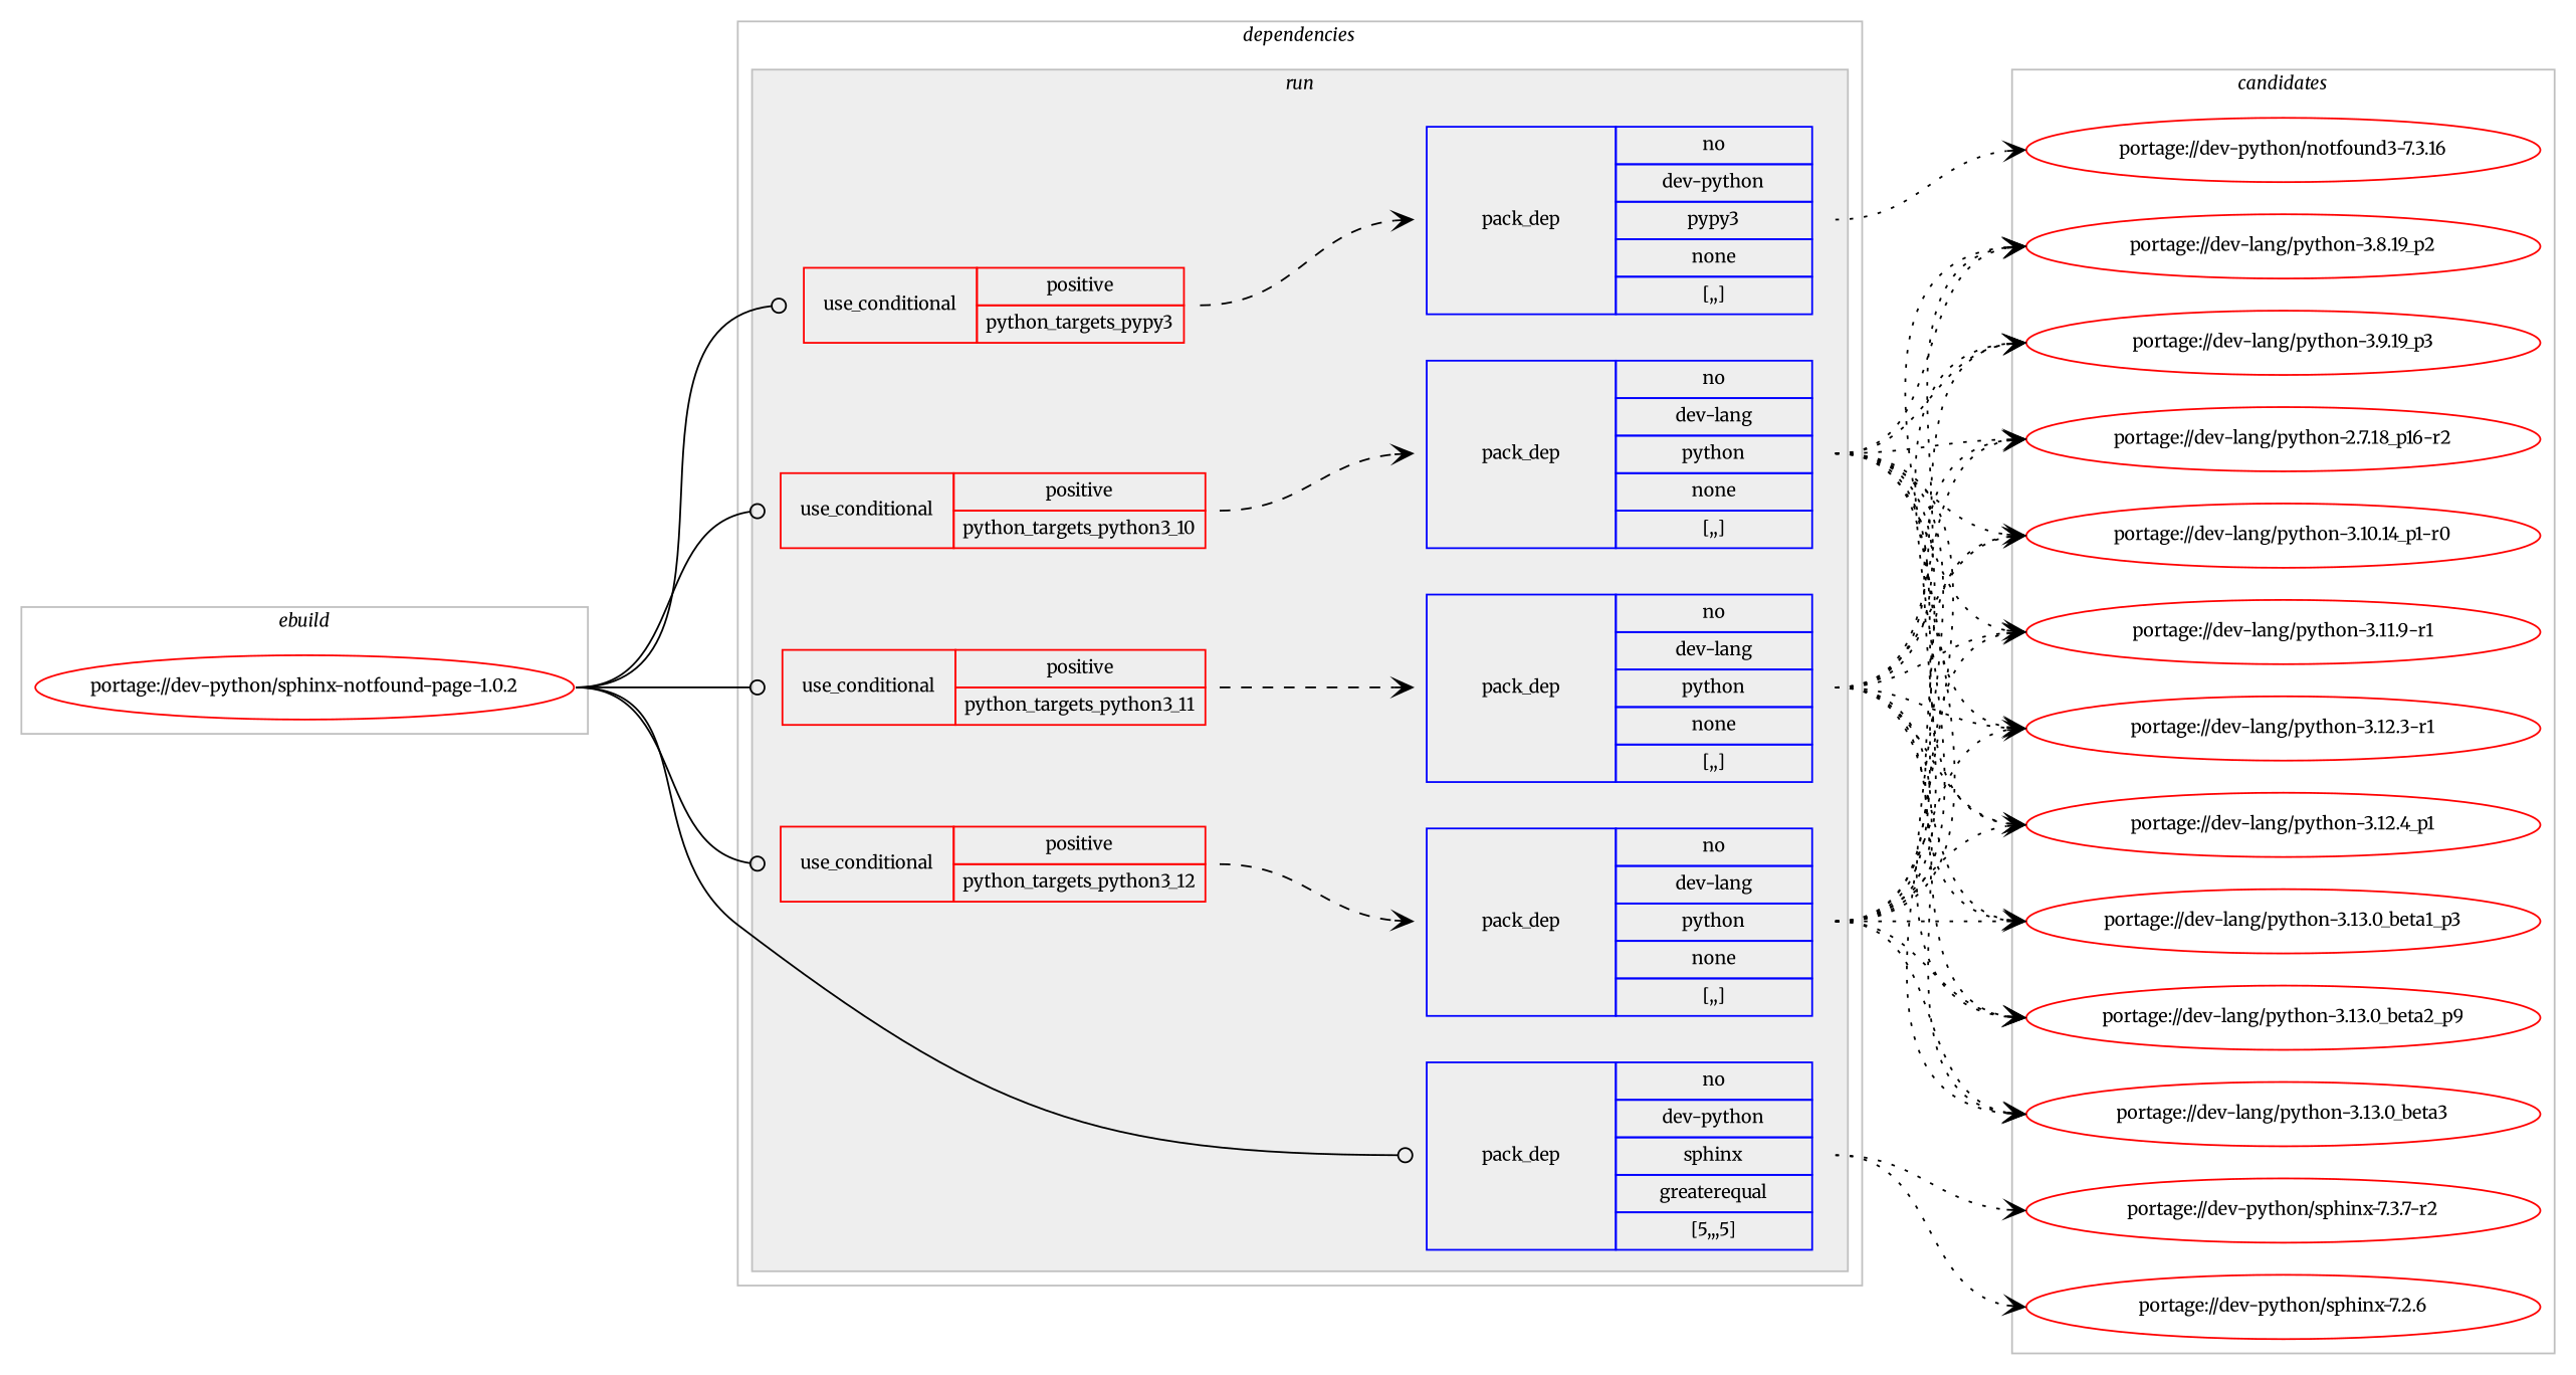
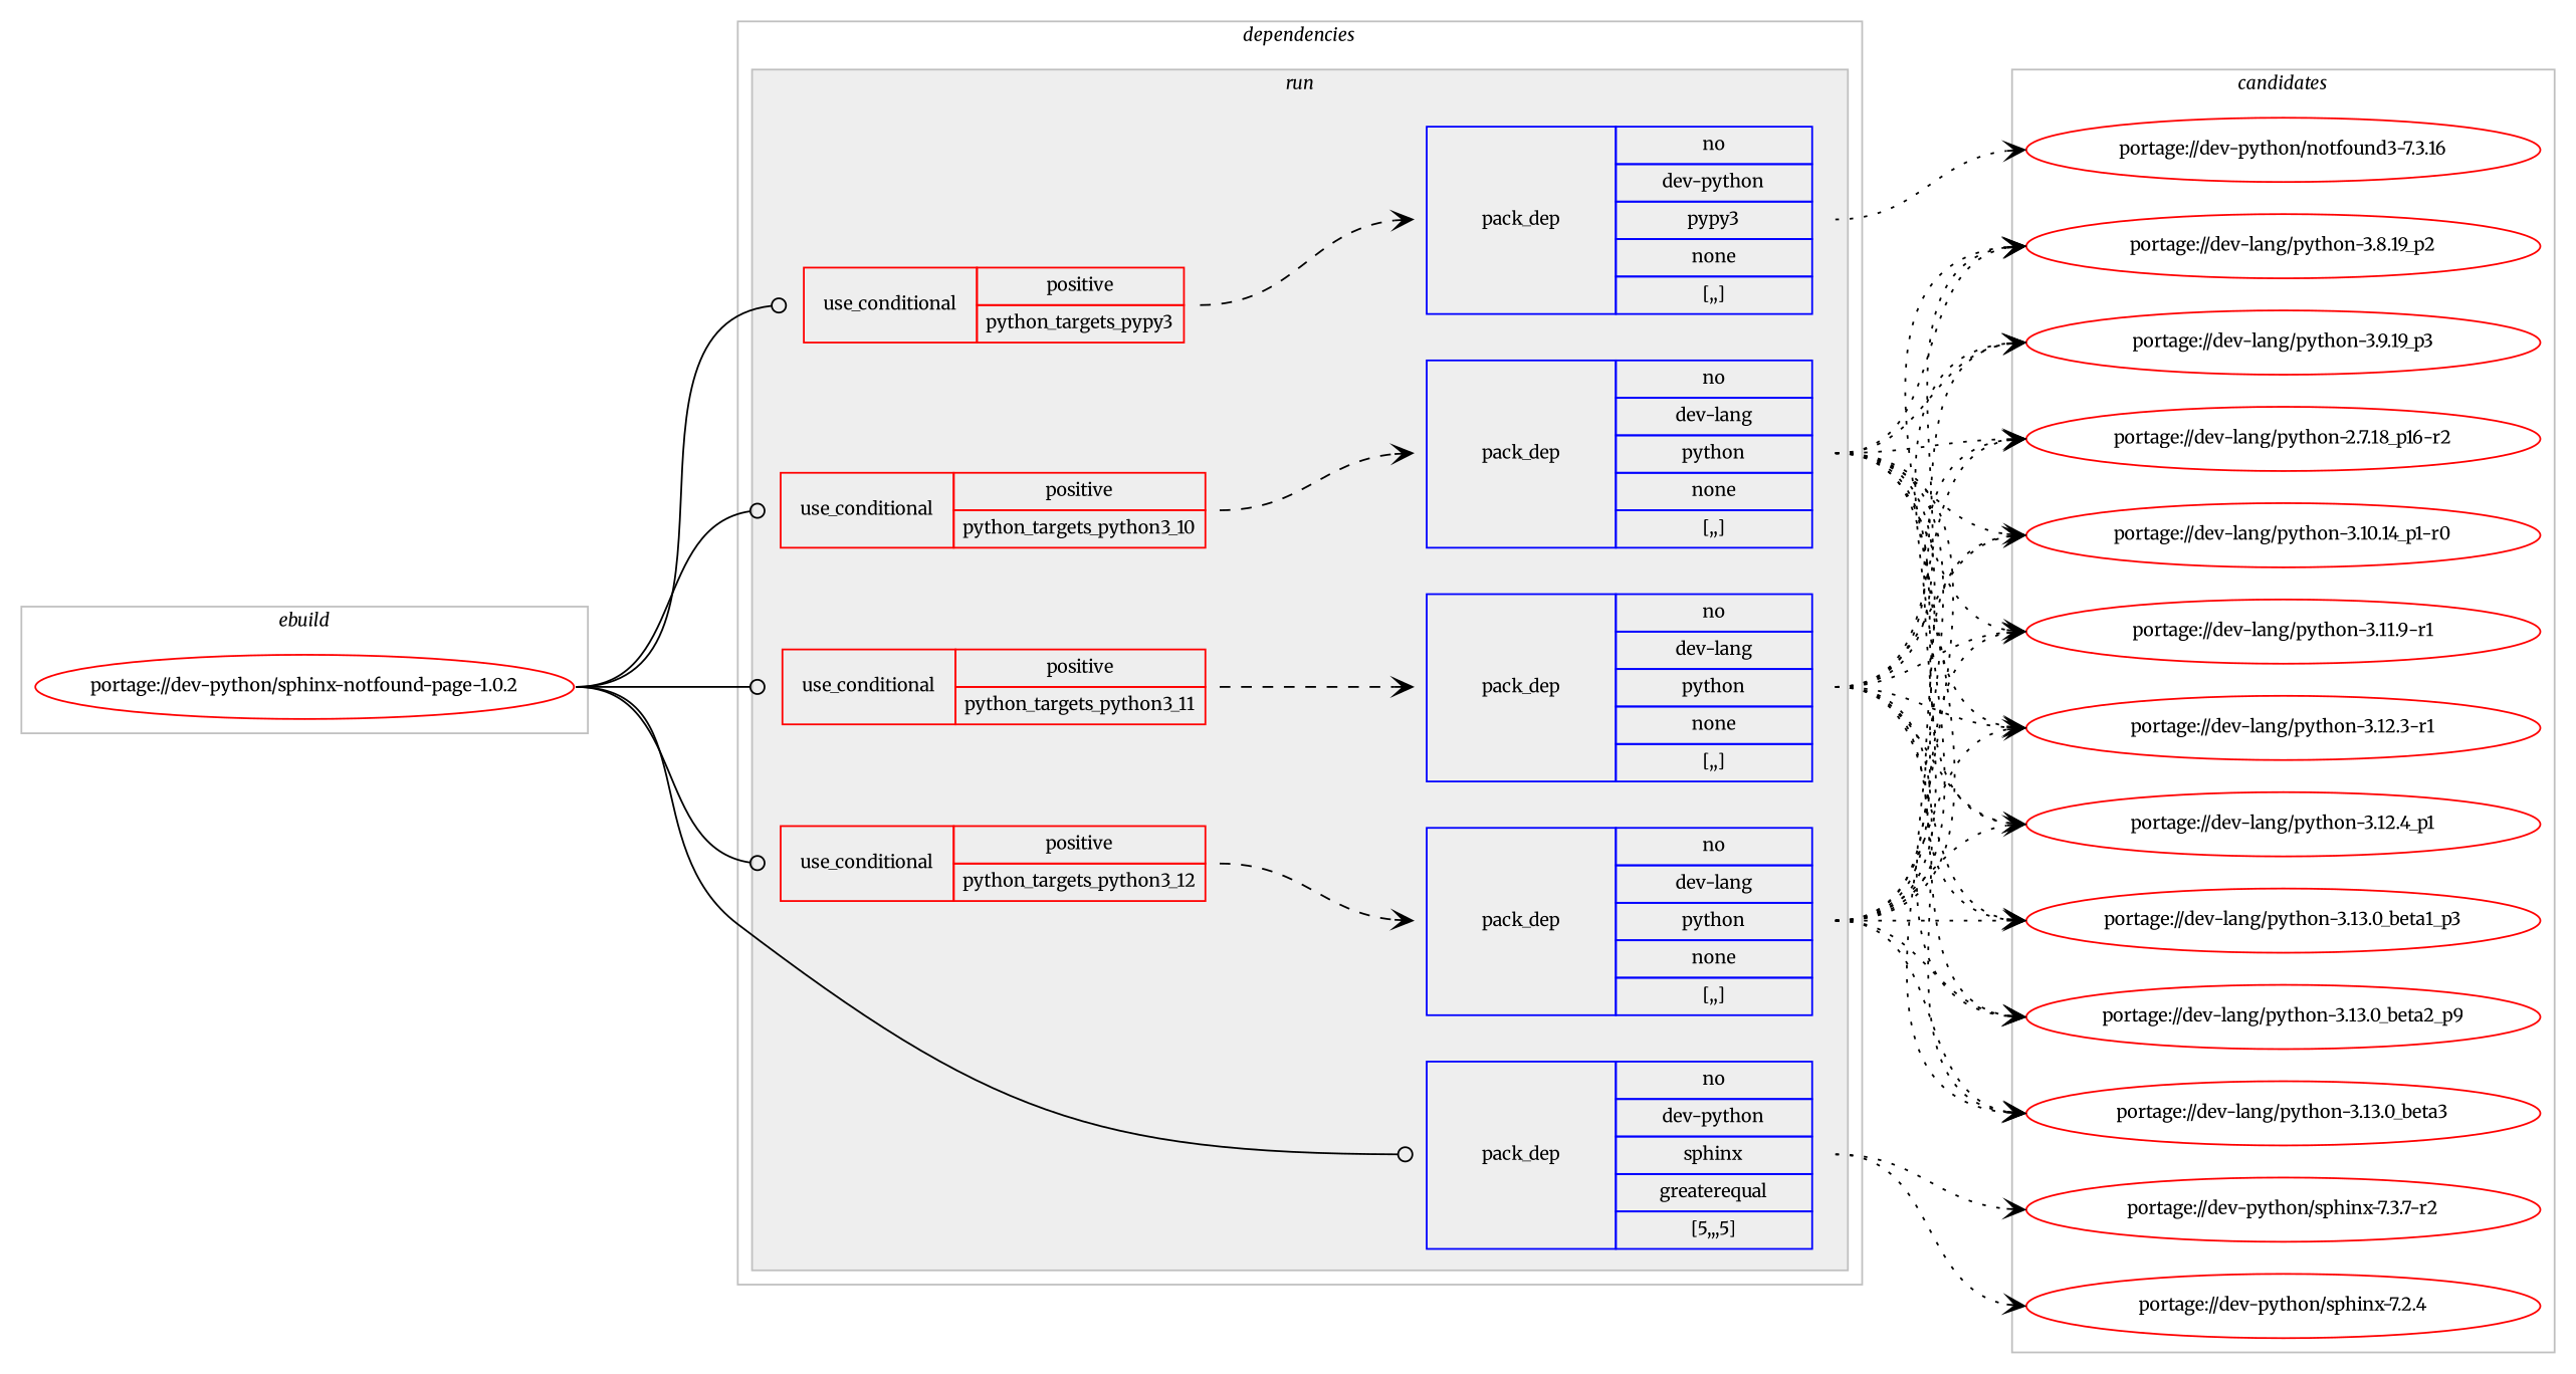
  digraph {
    compound=true
    concentrate=true
    fontname=Merriweather
    fontsize=10
    newrank=true
    rankdir=LR
    ranksep=1.5
    node [color=red fontname=Merriweather fontsize=10]
    edge [arrowhead=vee fontname=Merriweather headport=w style=dotted tailport=e weight=100]
    n1 [label="portage://dev-python/sphinx-notfound-page-1.0.2" width=4]
    n2 [color=blue label=<<TABLE BORDER="0" CELLBORDER="1" CELLSPACING="0" CELLPADDING="4" WIDTH="220"><TR><TD ROWSPAN="6" CELLPADDING="30">pack_dep</TD></TR><TR><TD WIDTH="110">no</TD></TR><TR><TD>dev-python</TD></TR><TR><TD>pypy3</TD></TR><TR><TD>none</TD></TR><TR><TD>[,,]</TD></TR></TABLE>> shape=none]
    n3 [label=<<TABLE BORDER="0" CELLBORDER="1" CELLSPACING="0" CELLPADDING="4"><TR><TD ROWSPAN="3" CELLPADDING="10">use_conditional</TD></TR><TR><TD>positive</TD></TR><TR><TD>python_targets_pypy3</TD></TR></TABLE>> shape=none]
    n4 [color=blue label=<<TABLE BORDER="0" CELLBORDER="1" CELLSPACING="0" CELLPADDING="4" WIDTH="220"><TR><TD ROWSPAN="6" CELLPADDING="30">pack_dep</TD></TR><TR><TD WIDTH="110">no</TD></TR><TR><TD>dev-lang</TD></TR><TR><TD>python</TD></TR><TR><TD>none</TD></TR><TR><TD>[,,]</TD></TR></TABLE>> shape=none]
    n5 [label=<<TABLE BORDER="0" CELLBORDER="1" CELLSPACING="0" CELLPADDING="4"><TR><TD ROWSPAN="3" CELLPADDING="10">use_conditional</TD></TR><TR><TD>positive</TD></TR><TR><TD>python_targets_python3_10</TD></TR></TABLE>> shape=none]
    n6 [color=blue label=<<TABLE BORDER="0" CELLBORDER="1" CELLSPACING="0" CELLPADDING="4" WIDTH="220"><TR><TD ROWSPAN="6" CELLPADDING="30">pack_dep</TD></TR><TR><TD WIDTH="110">no</TD></TR><TR><TD>dev-lang</TD></TR><TR><TD>python</TD></TR><TR><TD>none</TD></TR><TR><TD>[,,]</TD></TR></TABLE>> shape=none]
    n7 [label=<<TABLE BORDER="0" CELLBORDER="1" CELLSPACING="0" CELLPADDING="4"><TR><TD ROWSPAN="3" CELLPADDING="10">use_conditional</TD></TR><TR><TD>positive</TD></TR><TR><TD>python_targets_python3_11</TD></TR></TABLE>> shape=none]
    n8 [color=blue label=<<TABLE BORDER="0" CELLBORDER="1" CELLSPACING="0" CELLPADDING="4" WIDTH="220"><TR><TD ROWSPAN="6" CELLPADDING="30">pack_dep</TD></TR><TR><TD WIDTH="110">no</TD></TR><TR><TD>dev-lang</TD></TR><TR><TD>python</TD></TR><TR><TD>none</TD></TR><TR><TD>[,,]</TD></TR></TABLE>> shape=none]
    n9 [label=<<TABLE BORDER="0" CELLBORDER="1" CELLSPACING="0" CELLPADDING="4"><TR><TD ROWSPAN="3" CELLPADDING="10">use_conditional</TD></TR><TR><TD>positive</TD></TR><TR><TD>python_targets_python3_12</TD></TR></TABLE>> shape=none]
    n10 [color=blue label=<<TABLE BORDER="0" CELLBORDER="1" CELLSPACING="0" CELLPADDING="4" WIDTH="220"><TR><TD ROWSPAN="6" CELLPADDING="30">pack_dep</TD></TR><TR><TD WIDTH="110">no</TD></TR><TR><TD>dev-python</TD></TR><TR><TD>sphinx</TD></TR><TR><TD>greaterequal</TD></TR><TR><TD>[5,,,5]</TD></TR></TABLE>> shape=none]
    n11 [label="portage://dev-lang/python-2.7.18_p16-r2" width=4]
    n12 [label="portage://dev-lang/python-3.10.14_p1-r0" width=4]
    n13 [label="portage://dev-lang/python-3.11.9-r1" width=4]
    n14 [label="portage://dev-lang/python-3.12.3-r1" width=4]
    n15 [label="portage://dev-lang/python-3.12.4_p1" width=4]
    n16 [label="portage://dev-lang/python-3.13.0_beta1_p3" width=4]
    n17 [label="portage://dev-lang/python-3.13.0_beta2_p9" width=4]
    n18 [label="portage://dev-lang/python-3.13.0_beta3" width=4]
    n19 [label="portage://dev-lang/python-3.8.19_p2" width=4]
    n20 [label="portage://dev-lang/python-3.9.19_p3" width=4]
    n21 [label="portage://dev-python/notfound3-7.3.16" width=4]
-   n22 [label="portage://dev-python/sphinx-7.2.6" width=4]
+   n22 [label="portage://dev-python/sphinx-7.2.4" width=4]
    n23 [label="portage://dev-python/sphinx-7.3.7-r2" width=4]
    subgraph cluster_1 {
      color=gray
      label=<<i>ebuild</i>>
      rank=same
      n1
    }
    subgraph cluster_2 {
      color=gray
      label=<<i>dependencies</i>>
      subgraph cluster_3 {
        color=gray
        fillcolor="#eeeeee"
        label=<<i>compile</i>>
        style=filled
      }
      subgraph cluster_4 {
        color=gray
        fillcolor="#eeeeee"
        label=<<i>compile and run</i>>
        style=filled
      }
      subgraph cluster_5 {
        color=gray
        fillcolor="#eeeeee"
        label=<<i>run</i>>
        style=filled
        subgraph sub_6 {
          color=gray
          fillcolor="#eeeeee"
          label=<<i>run</i>>
          style=filled
          n3
          subgraph sub_7 {
            color=gray
            fillcolor="#eeeeee"
            label=<<i>run</i>>
            style=filled
            n2
          }
        }
        subgraph sub_8 {
          color=gray
          fillcolor="#eeeeee"
          label=<<i>run</i>>
          style=filled
          n5
          subgraph sub_9 {
            color=gray
            fillcolor="#eeeeee"
            label=<<i>run</i>>
            style=filled
            n4
          }
        }
        subgraph sub_10 {
          color=gray
          fillcolor="#eeeeee"
          label=<<i>run</i>>
          style=filled
          n7
          subgraph sub_11 {
            color=gray
            fillcolor="#eeeeee"
            label=<<i>run</i>>
            style=filled
            n6
          }
        }
        subgraph sub_12 {
          color=gray
          fillcolor="#eeeeee"
          label=<<i>run</i>>
          style=filled
          n9
          subgraph sub_13 {
            color=gray
            fillcolor="#eeeeee"
            label=<<i>run</i>>
            style=filled
            n8
          }
        }
        subgraph sub_14 {
          color=gray
          fillcolor="#eeeeee"
          label=<<i>run</i>>
          style=filled
          n10
        }
      }
    }
    subgraph cluster_15 {
      color=gray
      label=<<i>candidates</i>>
      rank=same
      subgraph sub_16 {
        color=black
        label=<<i>candidates</i>>
        nodesep=1
        rank=same
        n11
        n12
        n13
        n14
        n15
        n16
        n17
        n18
        n19
        n20
      }
      subgraph sub_17 {
        color=black
        label=<<i>candidates</i>>
        nodesep=1
        rank=same
        n21
      }
      subgraph sub_18 {
        color=black
        label=<<i>candidates</i>>
        nodesep=1
        rank=same
        n11
        n12
        n13
        n14
        n15
        n16
        n17
        n18
        n19
        n20
      }
      subgraph sub_19 {
        color=black
        label=<<i>candidates</i>>
        nodesep=1
        rank=same
        n11
        n12
        n13
        n14
        n15
        n16
        n17
        n18
        n19
        n20
      }
      subgraph sub_20 {
        color=black
        label=<<i>candidates</i>>
        nodesep=1
        rank=same
        n22
        n23
      }
    }
    n1 -> n3 [arrowhead=odot style=solid weight=20]
    n1 -> n5 [arrowhead=odot style=solid weight=20]
    n1 -> n7 [arrowhead=odot style=solid weight=20]
    n1 -> n9 [arrowhead=odot style=solid weight=20]
    n1 -> n10 [arrowhead=odot style=solid weight=20]
    n2 -> n21
    n3 -> n2 [style=dashed weight=20]
    n4 -> n11
    n4 -> n12
    n4 -> n13
    n4 -> n14
    n4 -> n15
    n4 -> n16
    n4 -> n17
    n4 -> n18
    n4 -> n19
    n4 -> n20
    n5 -> n4 [style=dashed weight=20]
    n6 -> n11
    n6 -> n12
    n6 -> n13
    n6 -> n14
    n6 -> n15
    n6 -> n16
    n6 -> n17
    n6 -> n18
    n6 -> n19
    n6 -> n20
    n7 -> n6 [style=dashed weight=20]
    n8 -> n11
    n8 -> n12
    n8 -> n13
    n8 -> n14
    n8 -> n15
    n8 -> n16
    n8 -> n17
    n8 -> n18
    n8 -> n19
    n8 -> n20
    n9 -> n8 [style=dashed weight=20]
    n10 -> n22
    n10 -> n23
  }
